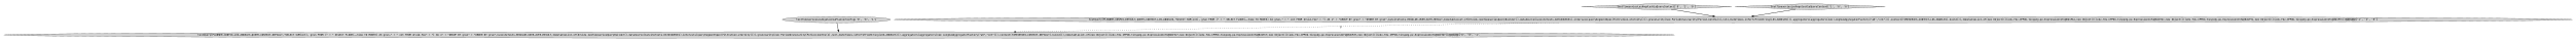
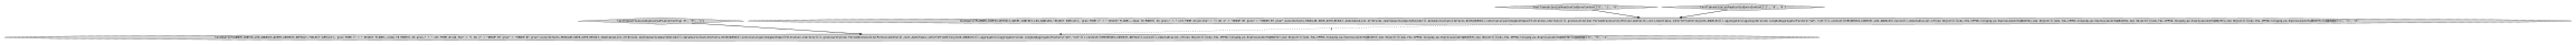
  digraph {
    fontname="JetBrains Mono"
    node [fillcolor=lightgray shape=diamond style=filled fontname="JetBrains Mono"]
    edge [style=bold fontname="JetBrains Mono"]
-   n1 [label="testTimeseriesLosAngelesViaPlannerConfig['0', '0', '1']" shape=ellipse]
+   n1 [label="testTimeseriesLosAngelesViaPlannerConfig['0', '0', '1']"]
    n2 [label="testQuery(PLANNER_CONFIG_LOS_ANGELES,QUERY_CONTEXT_DEFAULT,\"SELECT SUM(cnt), gran FROM (\" + \" SELECT FLOOR(__time TO MONTH) AS gran,\" + \" cnt FROM druid.foo\" + \") AS x\" + \"GROUP BY gran\" + \"ORDER BY gran\",CalciteTests.REGULAR_USER_AUTH_RESULT,ImmutableList.of(Druids.newTimeseriesQueryBuilder().dataSource(CalciteTests.DATASOURCE1).intervals(querySegmentSpec(Filtration.eternity())).granularity(new PeriodGranularity(Period.months(1),null,DateTimes.inferTzFromString(LOS_ANGELES))).aggregators(aggregators(new LongSumAggregatorFactory(\"a0\",\"cnt\"))).context(TIMESERIES_CONTEXT_DEFAULT).build()),ImmutableList.of(new Object((((edu.fdu.CPPDG.tinypdg.pe.ExpressionInfo@8d19c7,new Object((((edu.fdu.CPPDG.tinypdg.pe.ExpressionInfo@8d19cf,new Object((((edu.fdu.CPPDG.tinypdg.pe.ExpressionInfo@8d19d7,new Object((((edu.fdu.CPPDG.tinypdg.pe.ExpressionInfo@8d19df))@@@3@@@['0', '0', '1']" shape=ellipse]
    n3 [label="testQuery(PLANNER_CONFIG_DEFAULT,QUERY_CONTEXT_LOS_ANGELES,\"SELECT SUM(cnt), gran FROM (\" + \" SELECT FLOOR(__time TO MONTH) AS gran,\" + \" cnt FROM druid.foo\" + \") AS x\" + \"GROUP BY gran\" + \"ORDER BY gran\",CalciteTests.REGULAR_USER_AUTH_RESULT,ImmutableList.of(Druids.newTimeseriesQueryBuilder().dataSource(CalciteTests.DATASOURCE1).intervals(querySegmentSpec(Filtration.eternity())).granularity(new PeriodGranularity(Period.months(1),null,DateTimes.inferTzFromString(LOS_ANGELES))).aggregators(aggregators(new LongSumAggregatorFactory(\"a0\",\"cnt\"))).context(TIMESERIES_CONTEXT_LOS_ANGELES).build()),ImmutableList.of(new Object((((edu.fdu.CPPDG.tinypdg.pe.ExpressionInfo@8d1964,new Object((((edu.fdu.CPPDG.tinypdg.pe.ExpressionInfo@8d196c,new Object((((edu.fdu.CPPDG.tinypdg.pe.ExpressionInfo@8d1974,new Object((((edu.fdu.CPPDG.tinypdg.pe.ExpressionInfo@8d197c))@@@3@@@['1', '1', '0']" shape=ellipse]
    n4 [label="testTimeseriesLosAngelesViaQueryContext['0', '1', '0']"]
    n5 [label="testTimeseriesLosAngelesViaQueryContext['1', '0', '0']"]
    n1 -> n2
    n3 -> n2 [label=0 style=dashed]
    n4 -> n3
    n5 -> n3
  }
